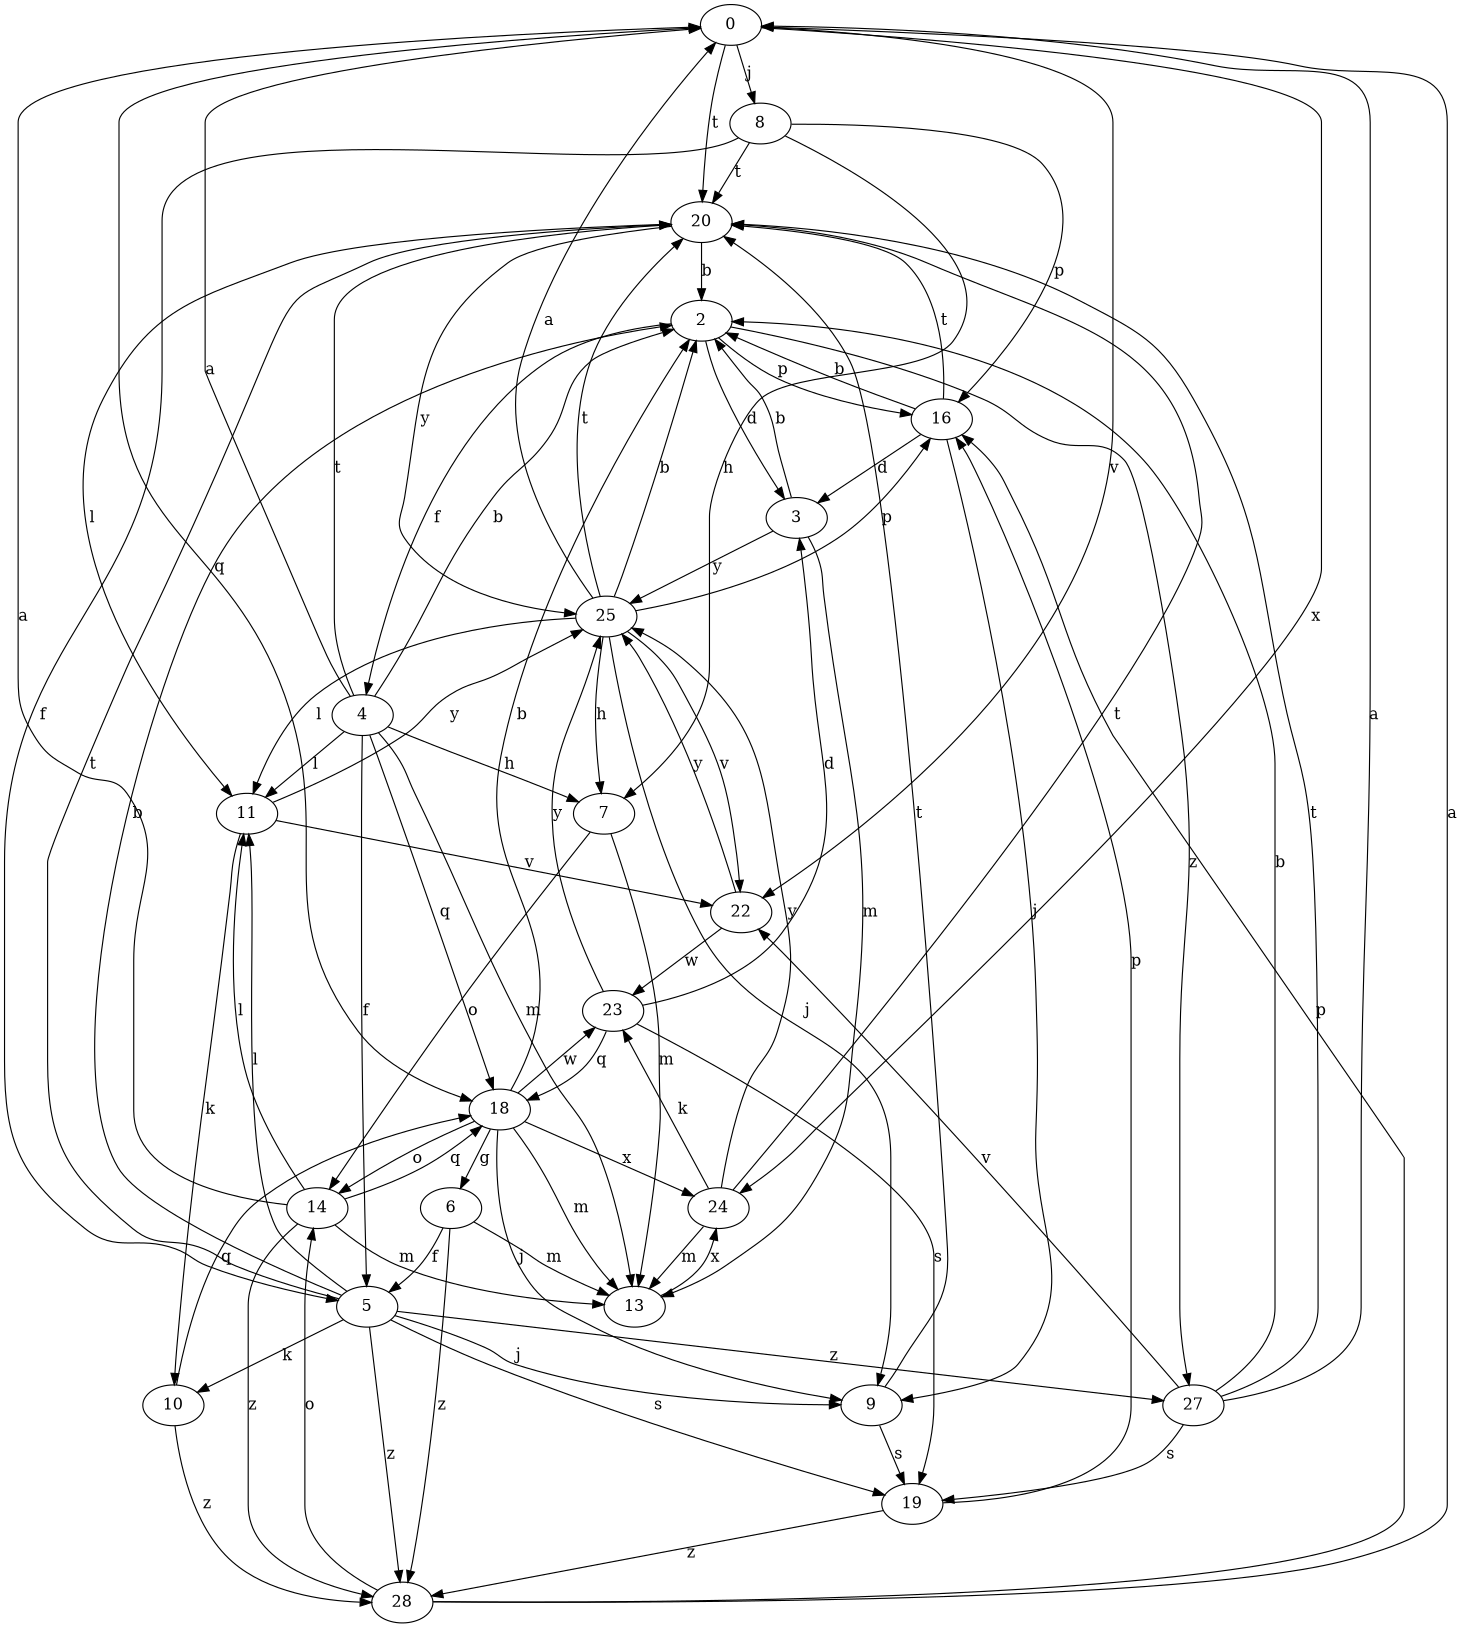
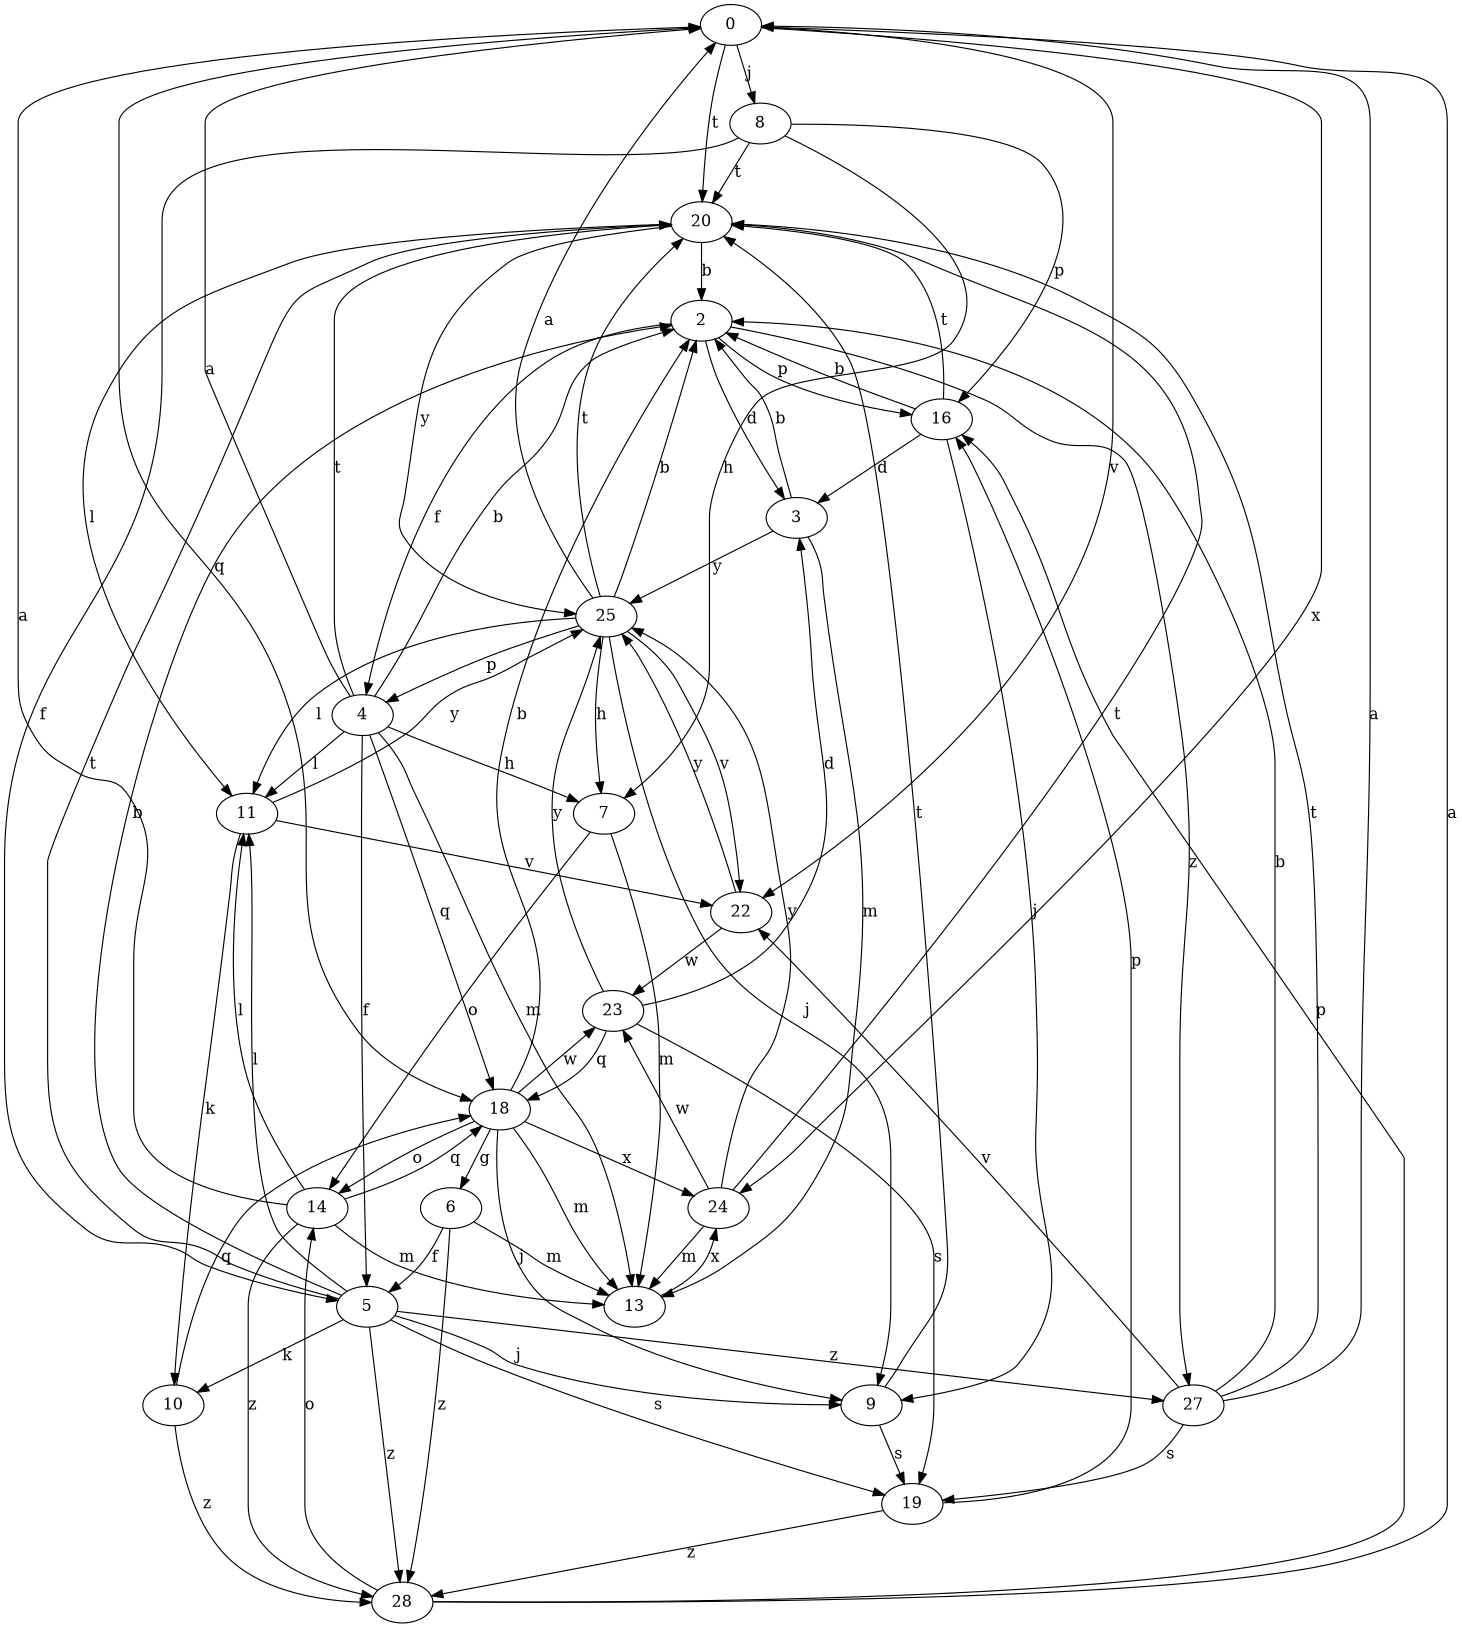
  strict digraph {
    0
    8
    18
    20
    22
    24
    16
    5
    7
    2
    13
    9
    6
    14
    23
    25
    11
    3
    4
    27
    19
    10
    28
    0 -> 8 [label=j]
    0 -> 18 [label=q]
    0 -> 20 [label=t]
    0 -> 22 [label=v]
    0 -> 24 [label=x]
    8 -> 20 [label=t]
    8 -> 16 [label=p]
    8 -> 5 [label=f]
    8 -> 7 [label=h]
    18 -> 24 [label=x]
    18 -> 2 [label=b]
    18 -> 13 [label=m]
    18 -> 9 [label=j]
    18 -> 6 [label=g]
    18 -> 14 [label=o]
    18 -> 23 [label=w]
    20 -> 2 [label=b]
    20 -> 25 [label=y]
    20 -> 11 [label=l]
    22 -> 23 [label=w]
    22 -> 25 [label=y]
    24 -> 20 [label=t]
    24 -> 13 [label=m]
-   24 -> 23 [label=k]
+   24 -> 23 [label=w]
    24 -> 25 [label=y]
    16 -> 20 [label=t]
    16 -> 2 [label=b]
    16 -> 9 [label=j]
    16 -> 3 [label=d]
    5 -> 20 [label=t]
    5 -> 2 [label=b]
    5 -> 9 [label=j]
    5 -> 11 [label=l]
    5 -> 27 [label=z]
    5 -> 19 [label=s]
    5 -> 10 [label=k]
    5 -> 28 [label=z]
    7 -> 13 [label=m]
    7 -> 14 [label=o]
    2 -> 16 [label=p]
    2 -> 3 [label=d]
    2 -> 4 [label=f]
    2 -> 27 [label=z]
    13 -> 24 [label=x]
    9 -> 20 [label=t]
    9 -> 19 [label=s]
    6 -> 5 [label=f]
    6 -> 13 [label=m]
    6 -> 28 [label=z]
    14 -> 0 [label=a]
    14 -> 18 [label=q]
    14 -> 13 [label=m]
    14 -> 11 [label=l]
    14 -> 28 [label=z]
    23 -> 18 [label=q]
    23 -> 25 [label=y]
    23 -> 3 [label=d]
    23 -> 19 [label=s]
    25 -> 0 [label=a]
    25 -> 20 [label=t]
    25 -> 22 [label=v]
-   25 -> 16 [label=p]
+   25 -> 4 [label=p]
    25 -> 7 [label=h]
    25 -> 2 [label=b]
    25 -> 9 [label=j]
    25 -> 11 [label=l]
    11 -> 22 [label=v]
    11 -> 25 [label=y]
    11 -> 10 [label=k]
    3 -> 2 [label=b]
    3 -> 13 [label=m]
    3 -> 25 [label=y]
    4 -> 0 [label=a]
    4 -> 18 [label=q]
    4 -> 20 [label=t]
    4 -> 5 [label=f]
    4 -> 7 [label=h]
    4 -> 2 [label=b]
    4 -> 13 [label=m]
    4 -> 11 [label=l]
    27 -> 0 [label=a]
    27 -> 20 [label=t]
    27 -> 22 [label=v]
    27 -> 2 [label=b]
    27 -> 19 [label=s]
    19 -> 16 [label=p]
    19 -> 28 [label=z]
    10 -> 18 [label=q]
    10 -> 28 [label=z]
    28 -> 0 [label=a]
    28 -> 16 [label=p]
    28 -> 14 [label=o]
  }
